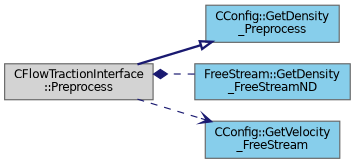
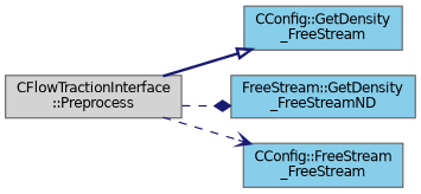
  digraph {
    rankdir=LR
    node [color=gray40 fillcolor=skyblue fontname=Helvetica fontsize=10 shape=record style=filled]
    edge [color=midnightblue fontname=Helvetica fontsize=10 labelfontname=Helvetica labelfontsize=10 style=dashed]
    n1 [fillcolor=lightgrey fontcolor=black height=0.2 label="CFlowTractionInterface\l::Preprocess" width=0.4]
-   n2 [height=0.2 label="CConfig::GetDensity\l_Preprocess" width=0.4]
+   n2 [height=0.2 label="CConfig::GetDensity\l_FreeStream" width=0.4]
    n3 [height=0.2 label="FreeStream::GetDensity\l_FreeStreamND" width=0.4]
-   n4 [height=0.2 label="CConfig::GetVelocity\l_FreeStream" width=0.4]
+   n4 [height=0.2 label="CConfig::FreeStream\l_FreeStream" width=0.4]
    n1 -> n2 [arrowhead=onormal style=bold]
-   n3 -> n1 [arrowhead=diamond]
+   n1 -> n3 [arrowhead=diamond]
    n1 -> n4 [arrowhead=vee]
  }
